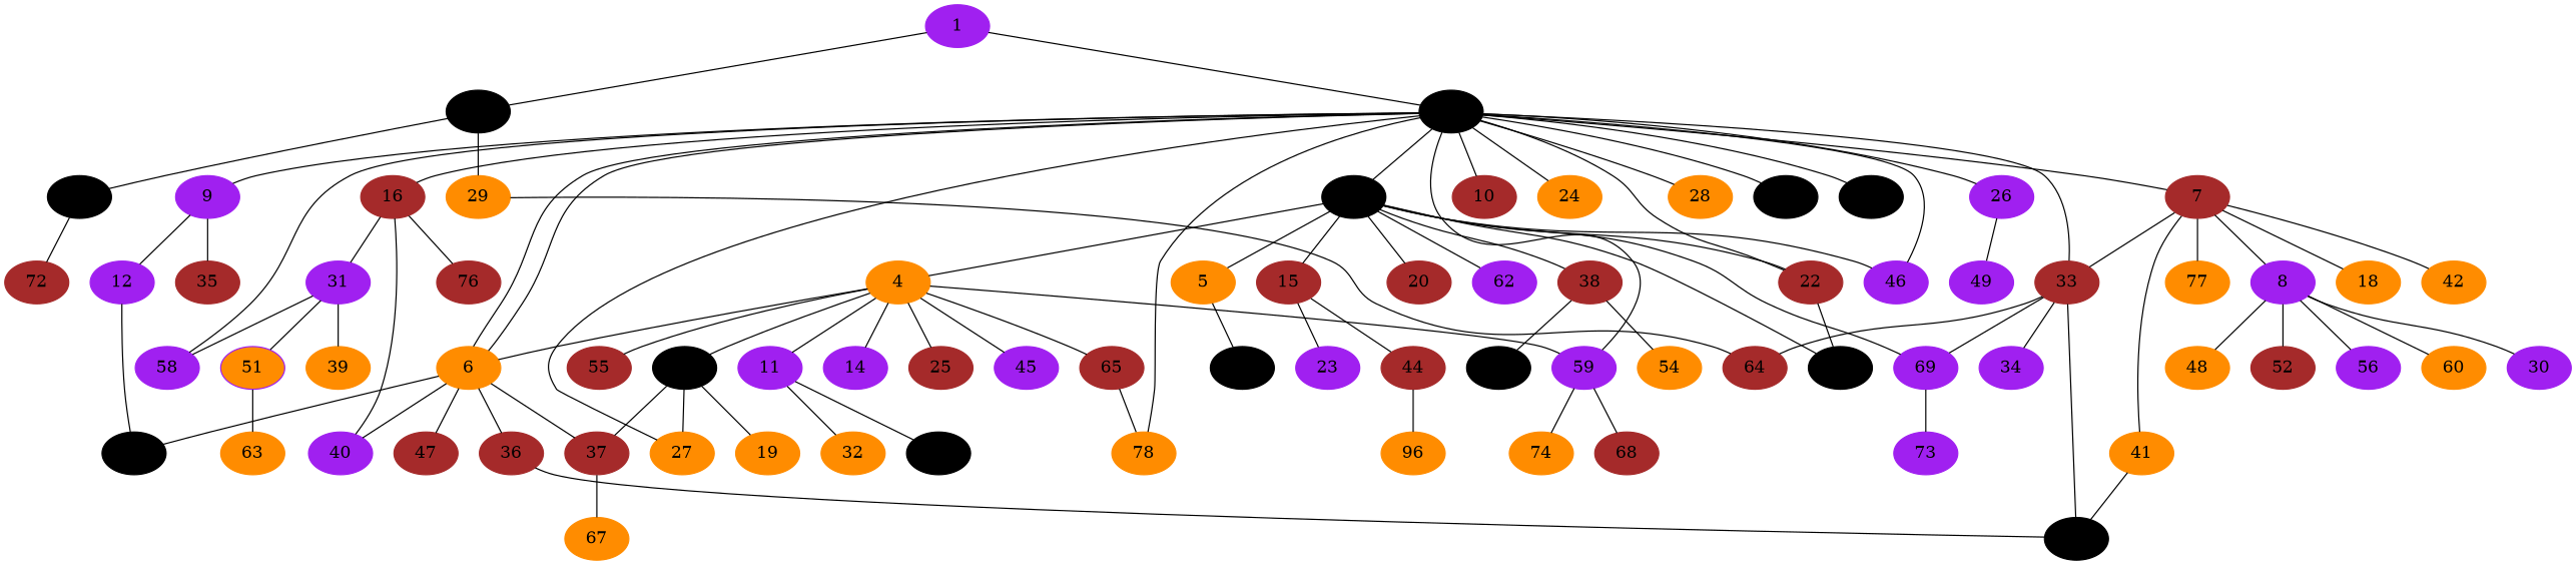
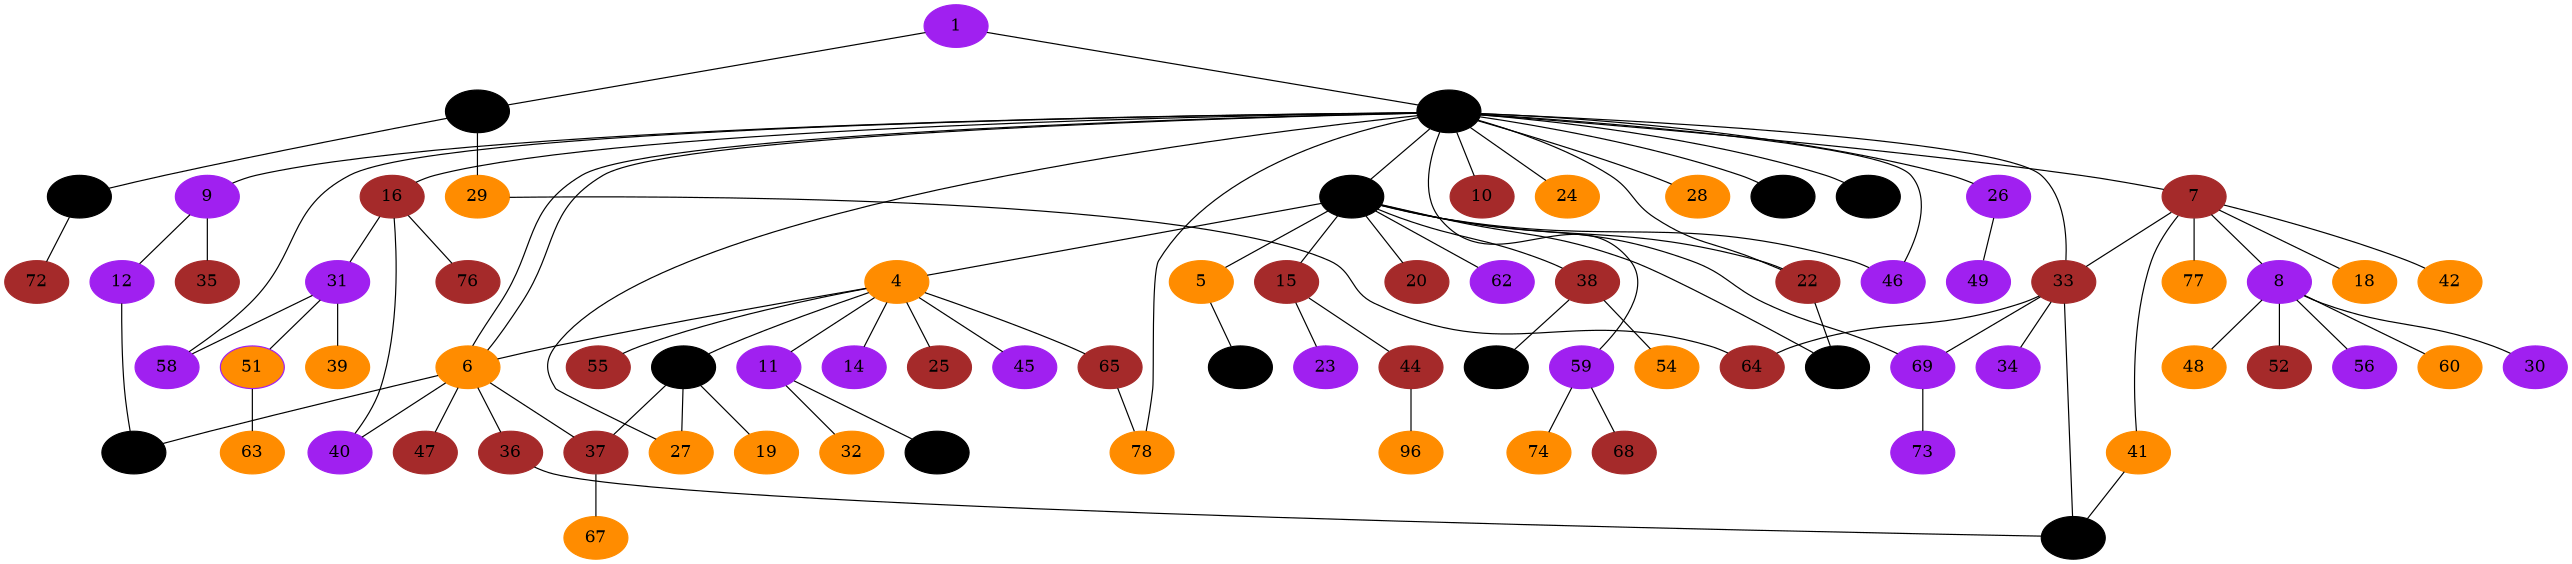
  graph {
    node [color=purple style=filled]
    2 [color=black]
    1
    13 [color=black]
    3 [color=black]
    6 [color=darkorange]
    7 [color=brown]
    9
    10 [color=brown]
    16 [color=brown]
    22 [color=brown]
    24 [color=darkorange]
    26
    27 [color=darkorange]
    28 [color=darkorange]
    33 [color=brown]
    46
    58
    59
    61 [color=black]
    71 [color=black]
    78 [color=darkorange]
    29 [color=darkorange]
    57 [color=black]
    4 [color=darkorange]
    5 [color=darkorange]
    15 [color=brown]
    20 [color=brown]
    38 [color=brown]
    53 [color=black]
    62
    69
    21 [color=black]
    36 [color=brown]
    37 [color=brown]
    40
    47 [color=brown]
    8
    18 [color=darkorange]
    41 [color=darkorange]
    42 [color=darkorange]
    77 [color=darkorange]
    12
    35 [color=brown]
    31
    76 [color=brown]
    49
    64 [color=brown]
    34
    70 [color=black]
    68 [color=brown]
    74 [color=darkorange]
    11
    14
    17 [color=black]
    25 [color=brown]
    45
    55 [color=brown]
    65 [color=brown]
    43 [color=black]
    23
    44 [color=brown]
    50 [color=black]
    54 [color=darkorange]
    73
    32 [color=darkorange]
    75 [color=black]
    19 [color=darkorange]
    67 [color=darkorange]
    30
    48 [color=darkorange]
    52 [color=brown]
    56
    60 [color=darkorange]
    72 [color=brown]
    n75 [color=darkorange label=96]
    39 [color=darkorange]
    51 [fillcolor=darkorange]
    63 [color=darkorange]
    2 -- 3
    2 -- 6
    2 -- 6
    2 -- 7
    2 -- 9
    2 -- 10
    2 -- 16
    2 -- 22
    2 -- 24
    2 -- 26
    2 -- 27
    2 -- 28
    2 -- 33
    2 -- 46
    2 -- 58
    2 -- 59
    2 -- 61
    2 -- 71
    2 -- 78
    1 -- 2
    1 -- 13
    13 -- 29
    13 -- 57
    3 -- 22
    3 -- 46
    3 -- 4
    3 -- 5
    3 -- 15
    3 -- 20
    3 -- 38
    3 -- 53
    3 -- 62
    3 -- 69
    6 -- 21
    6 -- 36
    6 -- 37
    6 -- 40
    6 -- 47
    7 -- 33
    7 -- 8
    7 -- 18
    7 -- 41
    7 -- 42
    7 -- 77
    9 -- 12
    9 -- 35
    16 -- 40
    16 -- 31
    16 -- 76
    22 -- 53
    26 -- 49
    33 -- 69
    33 -- 64
    33 -- 34
    33 -- 70
    59 -- 68
    59 -- 74
    29 -- 64
    57 -- 72
    4 -- 6
-   4 -- 59
    4 -- 11
    4 -- 14
    4 -- 17
    4 -- 25
    4 -- 45
    4 -- 55
    4 -- 65
    5 -- 43
    15 -- 23
    15 -- 44
    38 -- 50
    38 -- 54
    69 -- 73
    36 -- 70
    37 -- 67
    8 -- 30
    8 -- 48
    8 -- 52
    8 -- 56
    8 -- 60
    41 -- 70
    12 -- 21
    31 -- 58
    31 -- 39
    31 -- 51
    11 -- 32
    11 -- 75
    17 -- 27
    17 -- 37
    17 -- 19
    65 -- 78
    44 -- n75
    51 -- 63
  }
